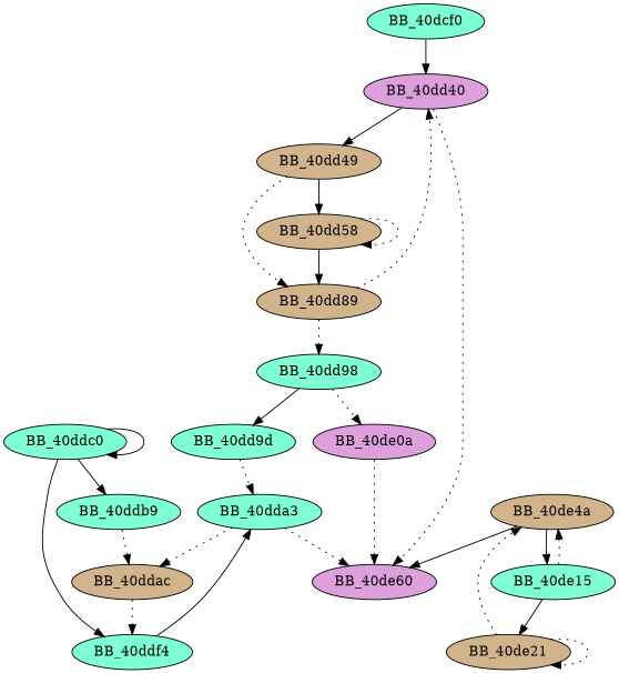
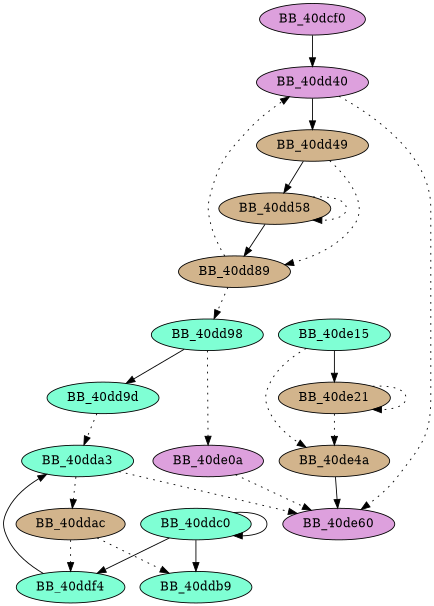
  digraph {
    node [fillcolor=aquamarine style=filled]
    edge [style=dotted]
-   BB_40dcf0
+   BB_40dcf0 [fillcolor=plum]
    BB_40dd40 [fillcolor=plum]
    BB_40dd49 [fillcolor=tan]
    BB_40de60 [fillcolor=plum]
    BB_40dd58 [fillcolor=tan]
    BB_40dd89 [fillcolor=tan]
    BB_40dd98
    BB_40dd9d
    BB_40de0a [fillcolor=plum]
    BB_40dda3
    BB_40ddac [fillcolor=tan]
    BB_40ddb9
    BB_40ddf4
    BB_40ddc0
    BB_40de21 [fillcolor=tan]
    BB_40de15
    BB_40de4a [fillcolor=tan]
    BB_40dcf0 -> BB_40dd40 [style=solid]
    BB_40dd40 -> BB_40dd49 [style=solid]
    BB_40dd40 -> BB_40de60
    BB_40dd49 -> BB_40dd58 [style=solid]
    BB_40dd49 -> BB_40dd89
    BB_40dd58 -> BB_40dd58
    BB_40dd58 -> BB_40dd89 [style=solid]
    BB_40dd89 -> BB_40dd40
    BB_40dd89 -> BB_40dd98
    BB_40dd98 -> BB_40dd9d [style=solid]
    BB_40dd98 -> BB_40de0a
    BB_40dd9d -> BB_40dda3
    BB_40de0a -> BB_40de60
    BB_40dda3 -> BB_40de60
    BB_40dda3 -> BB_40ddac
-   BB_40ddb9 -> BB_40ddac
+   BB_40ddac -> BB_40ddb9
    BB_40ddac -> BB_40ddf4
    BB_40ddf4 -> BB_40dda3 [style=solid]
    BB_40ddc0 -> BB_40ddb9 [style=solid]
    BB_40ddc0 -> BB_40ddf4 [style=solid]
    BB_40ddc0 -> BB_40ddc0 [style=solid]
    BB_40de21 -> BB_40de21
    BB_40de21 -> BB_40de4a
    BB_40de15 -> BB_40de21 [style=solid]
    BB_40de15 -> BB_40de4a
    BB_40de4a -> BB_40de60 [style=solid]
-   BB_40de4a -> BB_40de15 [style=solid]
  }
